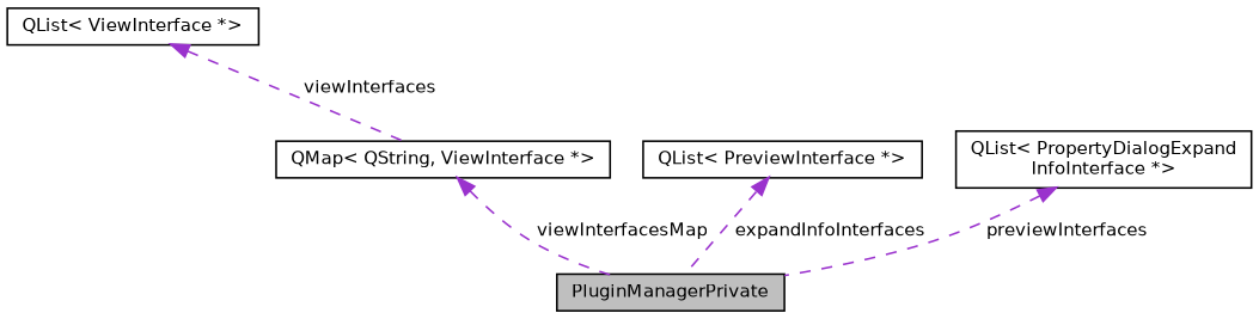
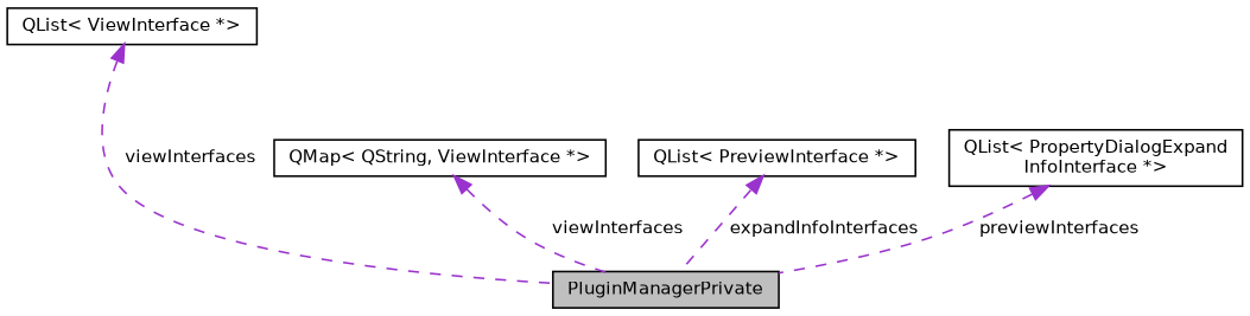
  digraph {
    rankdir=TB
    node [color=black fillcolor=white fontname=Helvetica fontsize=10 shape=record style=filled]
    edge [color=darkorchid3 dir=back fontname=Helvetica fontsize=10 labelfontname=Helvetica labelfontsize=10 style=dashed]
    n1 [fillcolor=grey75 fontcolor=black height=0.2 label=PluginManagerPrivate width=0.4]
    n2 [height=0.2 label="QMap\< QString, ViewInterface *\>" width=0.4]
    n3 [height=0.2 label="QList\< PreviewInterface *\>" width=0.4]
    n4 [height=0.2 label="QList\< ViewInterface *\>" width=0.4]
    n5 [height=0.2 label="QList\< PropertyDialogExpand\lInfoInterface *\>" width=0.4]
-   n2 -> n1 [label=" viewInterfacesMap"]
+   n2 -> n1 [label=" viewInterfaces"]
    n3 -> n1 [label=" expandInfoInterfaces"]
-   n4 -> n2 [label=" viewInterfaces"]
+   n4 -> n1 [label=" viewInterfaces"]
    n5 -> n1 [label=" previewInterfaces"]
  }
